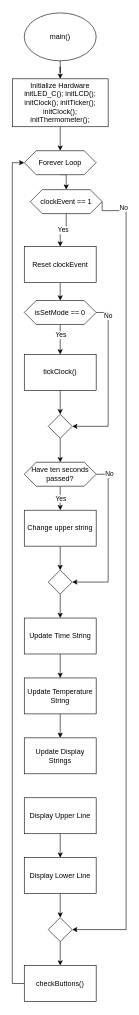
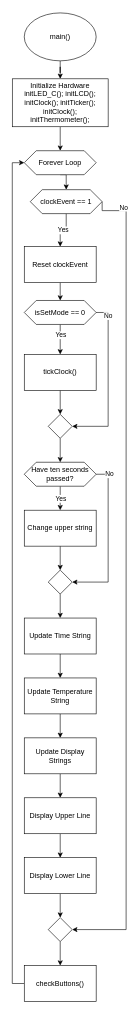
  <mxCell id="0" />
  <mxCell id="1" parent="0" />
  <mxCell id="2" style="edgeStyle=orthogonalEdgeStyle;rounded=0;orthogonalLoop=1;jettySize=auto;html=1;exitX=0.5;exitY=1;exitDx=0;exitDy=0;" edge="1" parent="1" source="3" target="5"><mxGeometry relative="1" as="geometry"><mxPoint x="100.238" y="130" as="targetPoint" /></mxGeometry></mxCell>
  <mxCell id="3" value="main()" style="ellipse;whiteSpace=wrap;html=1;" vertex="1" parent="1"><mxGeometry x="40" y="20" width="120" height="80" as="geometry" /></mxCell>
  <mxCell id="4" value="" style="edgeStyle=orthogonalEdgeStyle;rounded=0;orthogonalLoop=1;jettySize=auto;html=1;" edge="1" parent="1" source="5" target="7"><mxGeometry relative="1" as="geometry"><mxPoint x="100" y="290" as="targetPoint" /></mxGeometry></mxCell>
  <mxCell id="5" value="&lt;div&gt;Initialize Hardware&lt;/div&gt;&lt;div&gt;initLED_C(); initLCD(); initClock(); initTicker(); initClock(); initThermometer();&lt;br&gt;&lt;/div&gt;" style="rounded=0;whiteSpace=wrap;html=1;" vertex="1" parent="1"><mxGeometry x="20" y="130" width="160" height="80" as="geometry" /></mxCell>
  <mxCell id="6" style="edgeStyle=orthogonalEdgeStyle;rounded=0;orthogonalLoop=1;jettySize=auto;html=1;exitX=0.5;exitY=1;exitDx=0;exitDy=0;entryX=0.5;entryY=0;entryDx=0;entryDy=0;" edge="1" parent="1" source="7" target="11"><mxGeometry relative="1" as="geometry" /></mxCell>
  <mxCell id="7" value="Forever Loop" style="shape=hexagon;perimeter=hexagonPerimeter2;whiteSpace=wrap;html=1;fixedSize=1;" vertex="1" parent="1"><mxGeometry x="40" y="250" width="120" height="40" as="geometry" /></mxCell>
  <mxCell id="8" value="Yes" style="edgeStyle=orthogonalEdgeStyle;rounded=0;orthogonalLoop=1;jettySize=auto;html=1;" edge="1" parent="1" source="11" target="13"><mxGeometry relative="1" as="geometry" /></mxCell>
  <mxCell id="9" style="edgeStyle=orthogonalEdgeStyle;rounded=0;orthogonalLoop=1;jettySize=auto;html=1;exitX=1;exitY=0.5;exitDx=0;exitDy=0;entryX=1;entryY=0.5;entryDx=0;entryDy=0;" edge="1" parent="1" source="11" target="43"><mxGeometry relative="1" as="geometry"><Array as="points"><mxPoint x="210" y="350" /><mxPoint x="210" y="1550" /></Array></mxGeometry></mxCell>
  <mxCell id="10" value="No" style="edgeLabel;html=1;align=center;verticalAlign=middle;resizable=0;points=[];" vertex="1" connectable="0" parent="9"><mxGeometry x="-0.921" y="3" relative="1" as="geometry"><mxPoint x="-3" y="-3" as="offset" /></mxGeometry></mxCell>
  <mxCell id="11" value="clockEvent == 1" style="shape=hexagon;perimeter=hexagonPerimeter2;whiteSpace=wrap;html=1;fixedSize=1;" vertex="1" parent="1"><mxGeometry x="50" y="315" width="120" height="40" as="geometry" /></mxCell>
  <mxCell id="12" style="edgeStyle=orthogonalEdgeStyle;rounded=0;orthogonalLoop=1;jettySize=auto;html=1;exitX=0.5;exitY=1;exitDx=0;exitDy=0;entryX=0.5;entryY=0;entryDx=0;entryDy=0;" edge="1" parent="1" source="13" target="18"><mxGeometry relative="1" as="geometry" /></mxCell>
  <mxCell id="13" value="Reset clockEvent" style="whiteSpace=wrap;html=1;" vertex="1" parent="1"><mxGeometry x="40" y="410" width="120" height="60" as="geometry" /></mxCell>
  <mxCell id="14" value="" style="edgeStyle=orthogonalEdgeStyle;rounded=0;orthogonalLoop=1;jettySize=auto;html=1;" edge="1" parent="1" source="18" target="20"><mxGeometry relative="1" as="geometry" /></mxCell>
  <mxCell id="15" value="&lt;div&gt;Yes&lt;/div&gt;" style="edgeLabel;html=1;align=center;verticalAlign=middle;resizable=0;points=[];movable=0;rotatable=0;deletable=0;editable=0;locked=1;connectable=0;" vertex="1" connectable="0" parent="14"><mxGeometry x="-0.325" y="-1" relative="1" as="geometry"><mxPoint x="1" as="offset" /></mxGeometry></mxCell>
  <mxCell id="16" style="edgeStyle=orthogonalEdgeStyle;rounded=0;orthogonalLoop=1;jettySize=auto;html=1;exitX=1;exitY=0.5;exitDx=0;exitDy=0;entryX=1;entryY=0.5;entryDx=0;entryDy=0;" edge="1" parent="1" source="18" target="22"><mxGeometry relative="1" as="geometry" /></mxCell>
  <mxCell id="17" value="&lt;div&gt;No&lt;/div&gt;" style="edgeLabel;html=1;align=center;verticalAlign=middle;resizable=0;points=[];" vertex="1" connectable="0" parent="16"><mxGeometry x="-0.172" y="-1" relative="1" as="geometry"><mxPoint y="-87" as="offset" /></mxGeometry></mxCell>
  <mxCell id="18" value="isSetMode == 0" style="shape=hexagon;perimeter=hexagonPerimeter2;whiteSpace=wrap;html=1;fixedSize=1;" vertex="1" parent="1"><mxGeometry x="40" y="500" width="120" height="40" as="geometry" /></mxCell>
  <mxCell id="19" value="" style="edgeStyle=orthogonalEdgeStyle;rounded=0;orthogonalLoop=1;jettySize=auto;html=1;" edge="1" parent="1" source="20" target="22"><mxGeometry relative="1" as="geometry" /></mxCell>
  <mxCell id="20" value="tickClock()" style="whiteSpace=wrap;html=1;" vertex="1" parent="1"><mxGeometry x="40" y="590" width="120" height="60" as="geometry" /></mxCell>
  <mxCell id="21" style="edgeStyle=orthogonalEdgeStyle;rounded=0;orthogonalLoop=1;jettySize=auto;html=1;exitX=0.5;exitY=1;exitDx=0;exitDy=0;entryX=0.5;entryY=0;entryDx=0;entryDy=0;" edge="1" parent="1" source="22" target="27"><mxGeometry relative="1" as="geometry" /></mxCell>
  <mxCell id="22" value="" style="rhombus;whiteSpace=wrap;html=1;" vertex="1" parent="1"><mxGeometry x="80" y="690" width="40" height="40" as="geometry" /></mxCell>
  <mxCell id="23" value="" style="edgeStyle=orthogonalEdgeStyle;rounded=0;orthogonalLoop=1;jettySize=auto;html=1;" edge="1" parent="1" source="27" target="29"><mxGeometry relative="1" as="geometry" /></mxCell>
  <mxCell id="24" value="&lt;div&gt;Yes&lt;/div&gt;" style="edgeLabel;html=1;align=center;verticalAlign=middle;resizable=0;points=[];" vertex="1" connectable="0" parent="23"><mxGeometry x="-0.45" y="-2" relative="1" as="geometry"><mxPoint x="2" y="9" as="offset" /></mxGeometry></mxCell>
  <mxCell id="25" style="edgeStyle=orthogonalEdgeStyle;rounded=0;orthogonalLoop=1;jettySize=auto;html=1;exitX=1;exitY=0.5;exitDx=0;exitDy=0;entryX=1;entryY=0.5;entryDx=0;entryDy=0;" edge="1" parent="1" source="27" target="31"><mxGeometry relative="1" as="geometry" /></mxCell>
  <mxCell id="26" value="No" style="edgeLabel;html=1;align=center;verticalAlign=middle;resizable=0;points=[];" vertex="1" connectable="0" parent="25"><mxGeometry x="-0.846" y="2" relative="1" as="geometry"><mxPoint x="-1" y="-1" as="offset" /></mxGeometry></mxCell>
  <mxCell id="27" value="Have ten seconds passed?" style="shape=hexagon;perimeter=hexagonPerimeter2;whiteSpace=wrap;html=1;fixedSize=1;" vertex="1" parent="1"><mxGeometry x="40" y="770" width="120" height="40" as="geometry" /></mxCell>
  <mxCell id="28" value="" style="edgeStyle=orthogonalEdgeStyle;rounded=0;orthogonalLoop=1;jettySize=auto;html=1;" edge="1" parent="1" source="29" target="31"><mxGeometry relative="1" as="geometry" /></mxCell>
  <mxCell id="29" value="Change upper string" style="whiteSpace=wrap;html=1;" vertex="1" parent="1"><mxGeometry x="40" y="850" width="120" height="60" as="geometry" /></mxCell>
  <mxCell id="30" value="" style="edgeStyle=orthogonalEdgeStyle;rounded=0;orthogonalLoop=1;jettySize=auto;html=1;" edge="1" parent="1" source="31" target="33"><mxGeometry relative="1" as="geometry" /></mxCell>
  <mxCell id="31" value="" style="rhombus;whiteSpace=wrap;html=1;" vertex="1" parent="1"><mxGeometry x="80" y="950" width="40" height="40" as="geometry" /></mxCell>
  <mxCell id="32" value="" style="edgeStyle=orthogonalEdgeStyle;rounded=0;orthogonalLoop=1;jettySize=auto;html=1;" edge="1" parent="1" source="33" target="35"><mxGeometry relative="1" as="geometry" /></mxCell>
  <mxCell id="33" value="Update Time String" style="whiteSpace=wrap;html=1;" vertex="1" parent="1"><mxGeometry x="40" y="1030" width="120" height="60" as="geometry" /></mxCell>
  <mxCell id="34" value="" style="edgeStyle=orthogonalEdgeStyle;rounded=0;orthogonalLoop=1;jettySize=auto;html=1;" edge="1" parent="1" source="35" target="37"><mxGeometry relative="1" as="geometry" /></mxCell>
  <mxCell id="35" value="Update Temperature String" style="whiteSpace=wrap;html=1;" vertex="1" parent="1"><mxGeometry x="40" y="1130" width="120" height="60" as="geometry" /></mxCell>
+ <mxCell id="36" value="" style="edgeStyle=orthogonalEdgeStyle;rounded=0;orthogonalLoop=1;jettySize=auto;html=1;" edge="1" parent="1" source="37" target="39"><mxGeometry relative="1" as="geometry" /></mxCell>
  <mxCell id="37" value="Update Display Strings" style="whiteSpace=wrap;html=1;" vertex="1" parent="1"><mxGeometry x="40" y="1230" width="120" height="60" as="geometry" /></mxCell>
  <mxCell id="38" value="" style="edgeStyle=orthogonalEdgeStyle;rounded=0;orthogonalLoop=1;jettySize=auto;html=1;" edge="1" parent="1" source="39" target="41"><mxGeometry relative="1" as="geometry" /></mxCell>
  <mxCell id="39" value="Display Upper Line" style="whiteSpace=wrap;html=1;" vertex="1" parent="1"><mxGeometry x="40" y="1330" width="120" height="60" as="geometry" /></mxCell>
  <mxCell id="40" value="" style="edgeStyle=orthogonalEdgeStyle;rounded=0;orthogonalLoop=1;jettySize=auto;html=1;" edge="1" parent="1" source="41" target="43"><mxGeometry relative="1" as="geometry" /></mxCell>
  <mxCell id="41" value="Display Lower Line" style="whiteSpace=wrap;html=1;" vertex="1" parent="1"><mxGeometry x="40" y="1430" width="120" height="60" as="geometry" /></mxCell>
  <mxCell id="42" value="" style="edgeStyle=orthogonalEdgeStyle;rounded=0;orthogonalLoop=1;jettySize=auto;html=1;" edge="1" parent="1" source="43" target="45"><mxGeometry relative="1" as="geometry" /></mxCell>
  <mxCell id="43" value="" style="rhombus;whiteSpace=wrap;html=1;" vertex="1" parent="1"><mxGeometry x="80" y="1530" width="40" height="40" as="geometry" /></mxCell>
  <mxCell id="44" style="edgeStyle=orthogonalEdgeStyle;rounded=0;orthogonalLoop=1;jettySize=auto;html=1;exitX=0;exitY=0.5;exitDx=0;exitDy=0;entryX=0;entryY=0.5;entryDx=0;entryDy=0;" edge="1" parent="1" source="45" target="7"><mxGeometry relative="1" as="geometry" /></mxCell>
  <mxCell id="45" value="checkButtons()" style="whiteSpace=wrap;html=1;" vertex="1" parent="1"><mxGeometry x="40" y="1610" width="120" height="60" as="geometry" /></mxCell>
